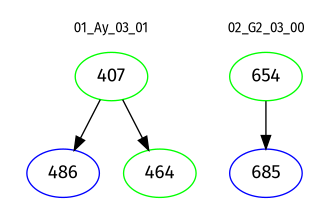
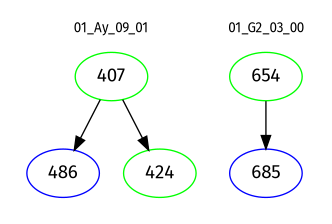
  digraph {
    fontname="Fira Sans"
    node [color=green fontname="Fira Sans"]
    edge [color=black fontname="Fira Sans"]
    n1 [label=407]
    n2 [color=blue label=486]
-   n3 [label=464]
+   n3 [label=424]
    n4 [label=654]
    n5 [color=blue label=685]
    subgraph cluster_1 {
      color=white
      fontsize=10
-     label="01_Ay_03_01"
+     label="01_Ay_09_01"
      n1
      n2
      n3
    }
    subgraph cluster_2 {
      color=white
      fontsize=10
-     label="02_G2_03_00"
+     label="01_G2_03_00"
      n4
      n5
    }
    n1 -> n2
    n1 -> n3
    n4 -> n5
  }
